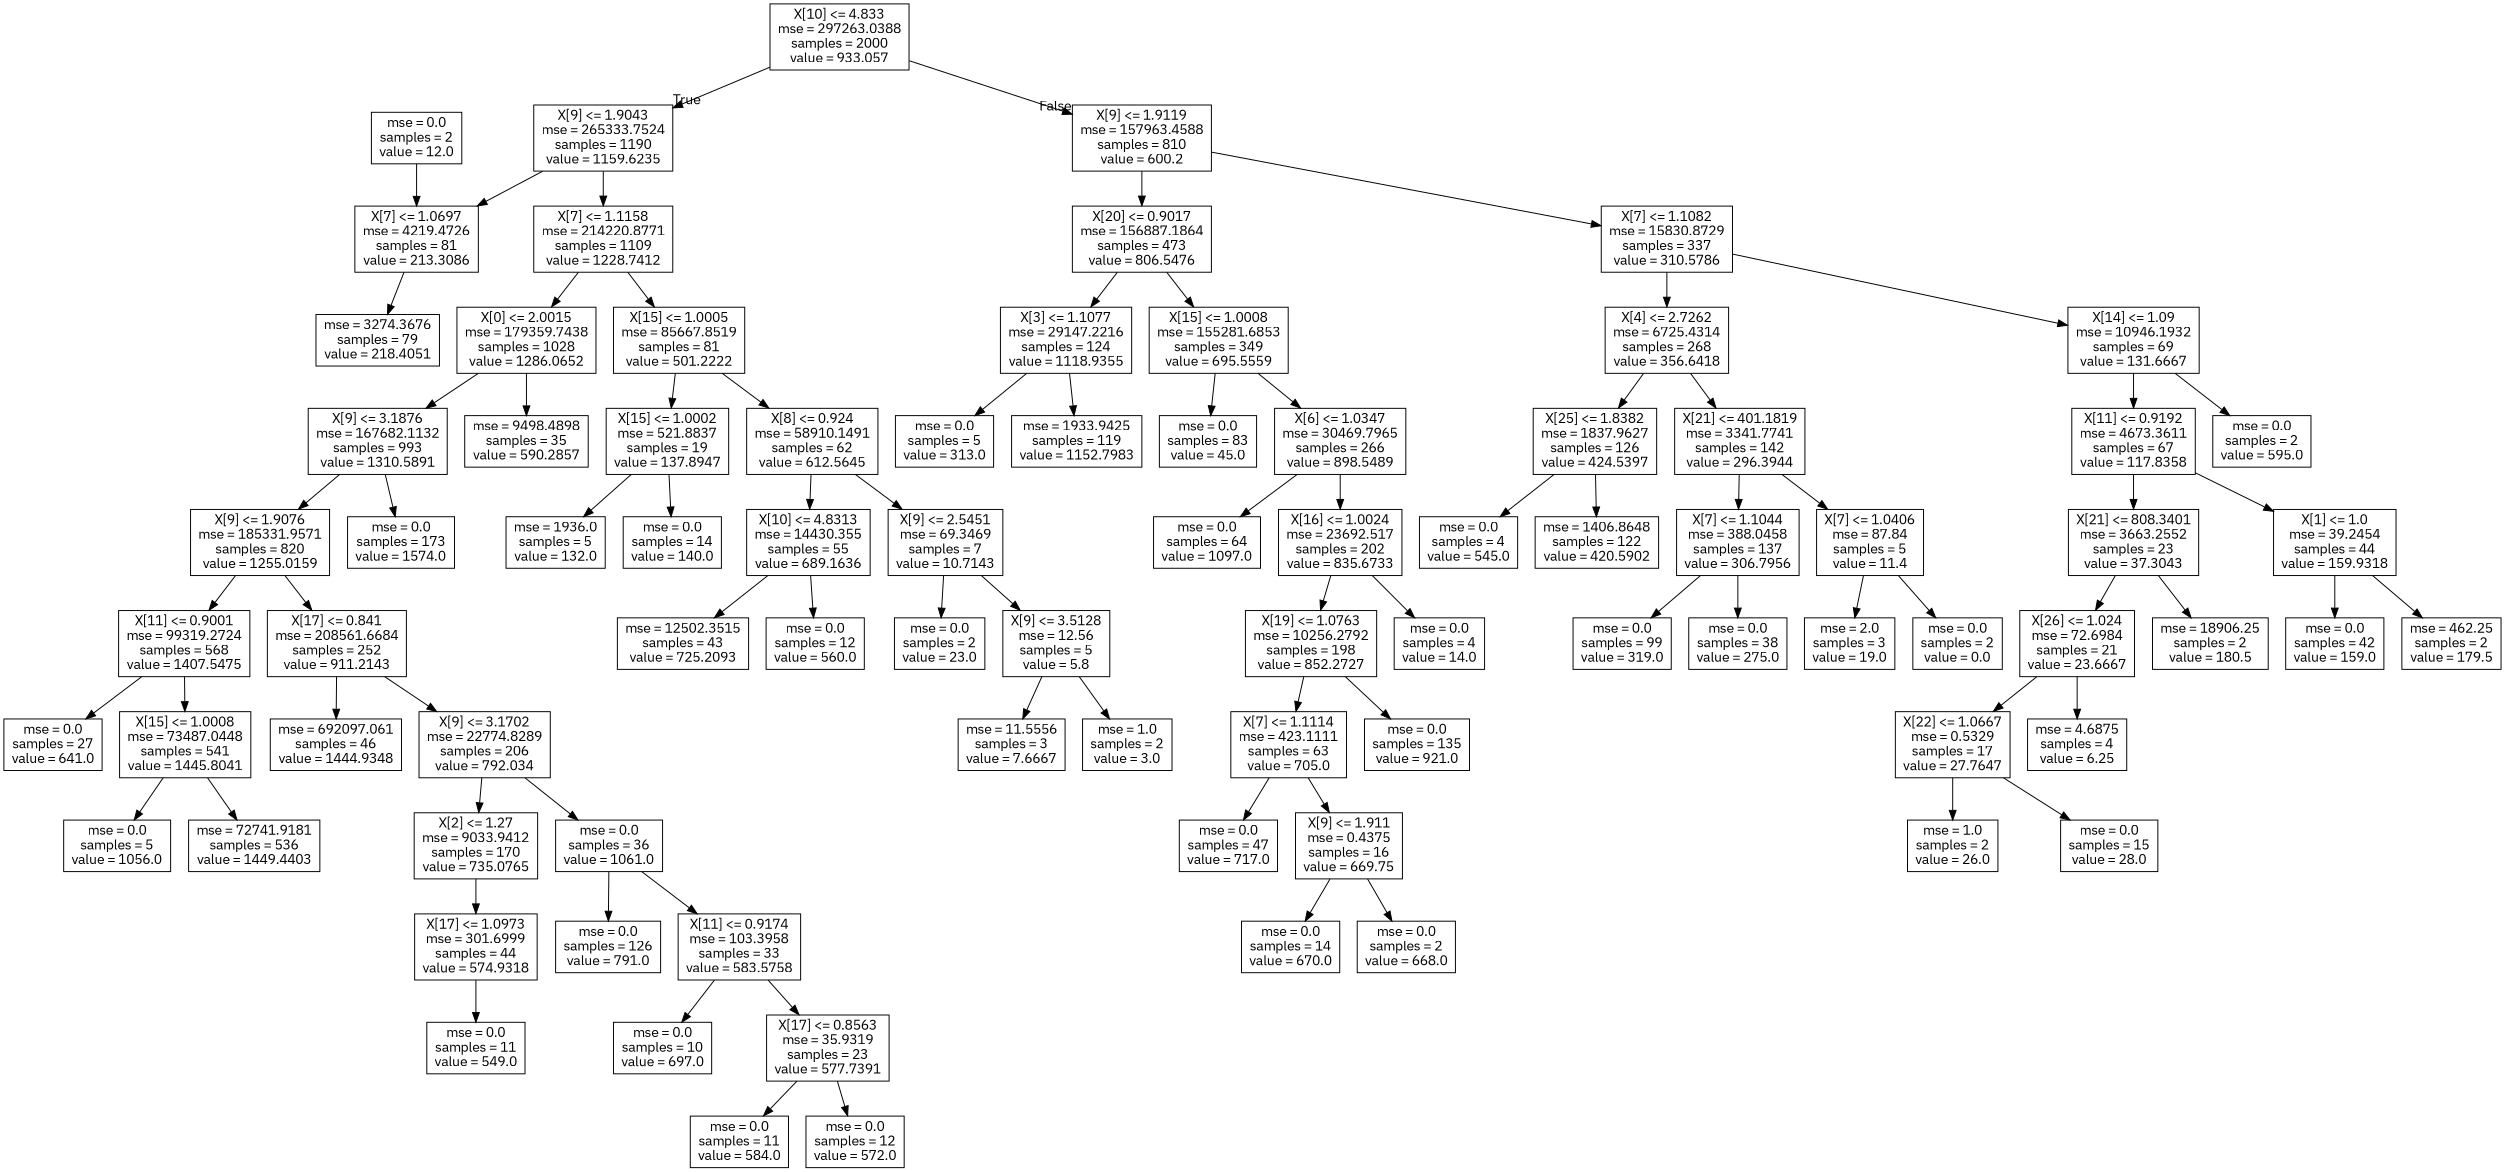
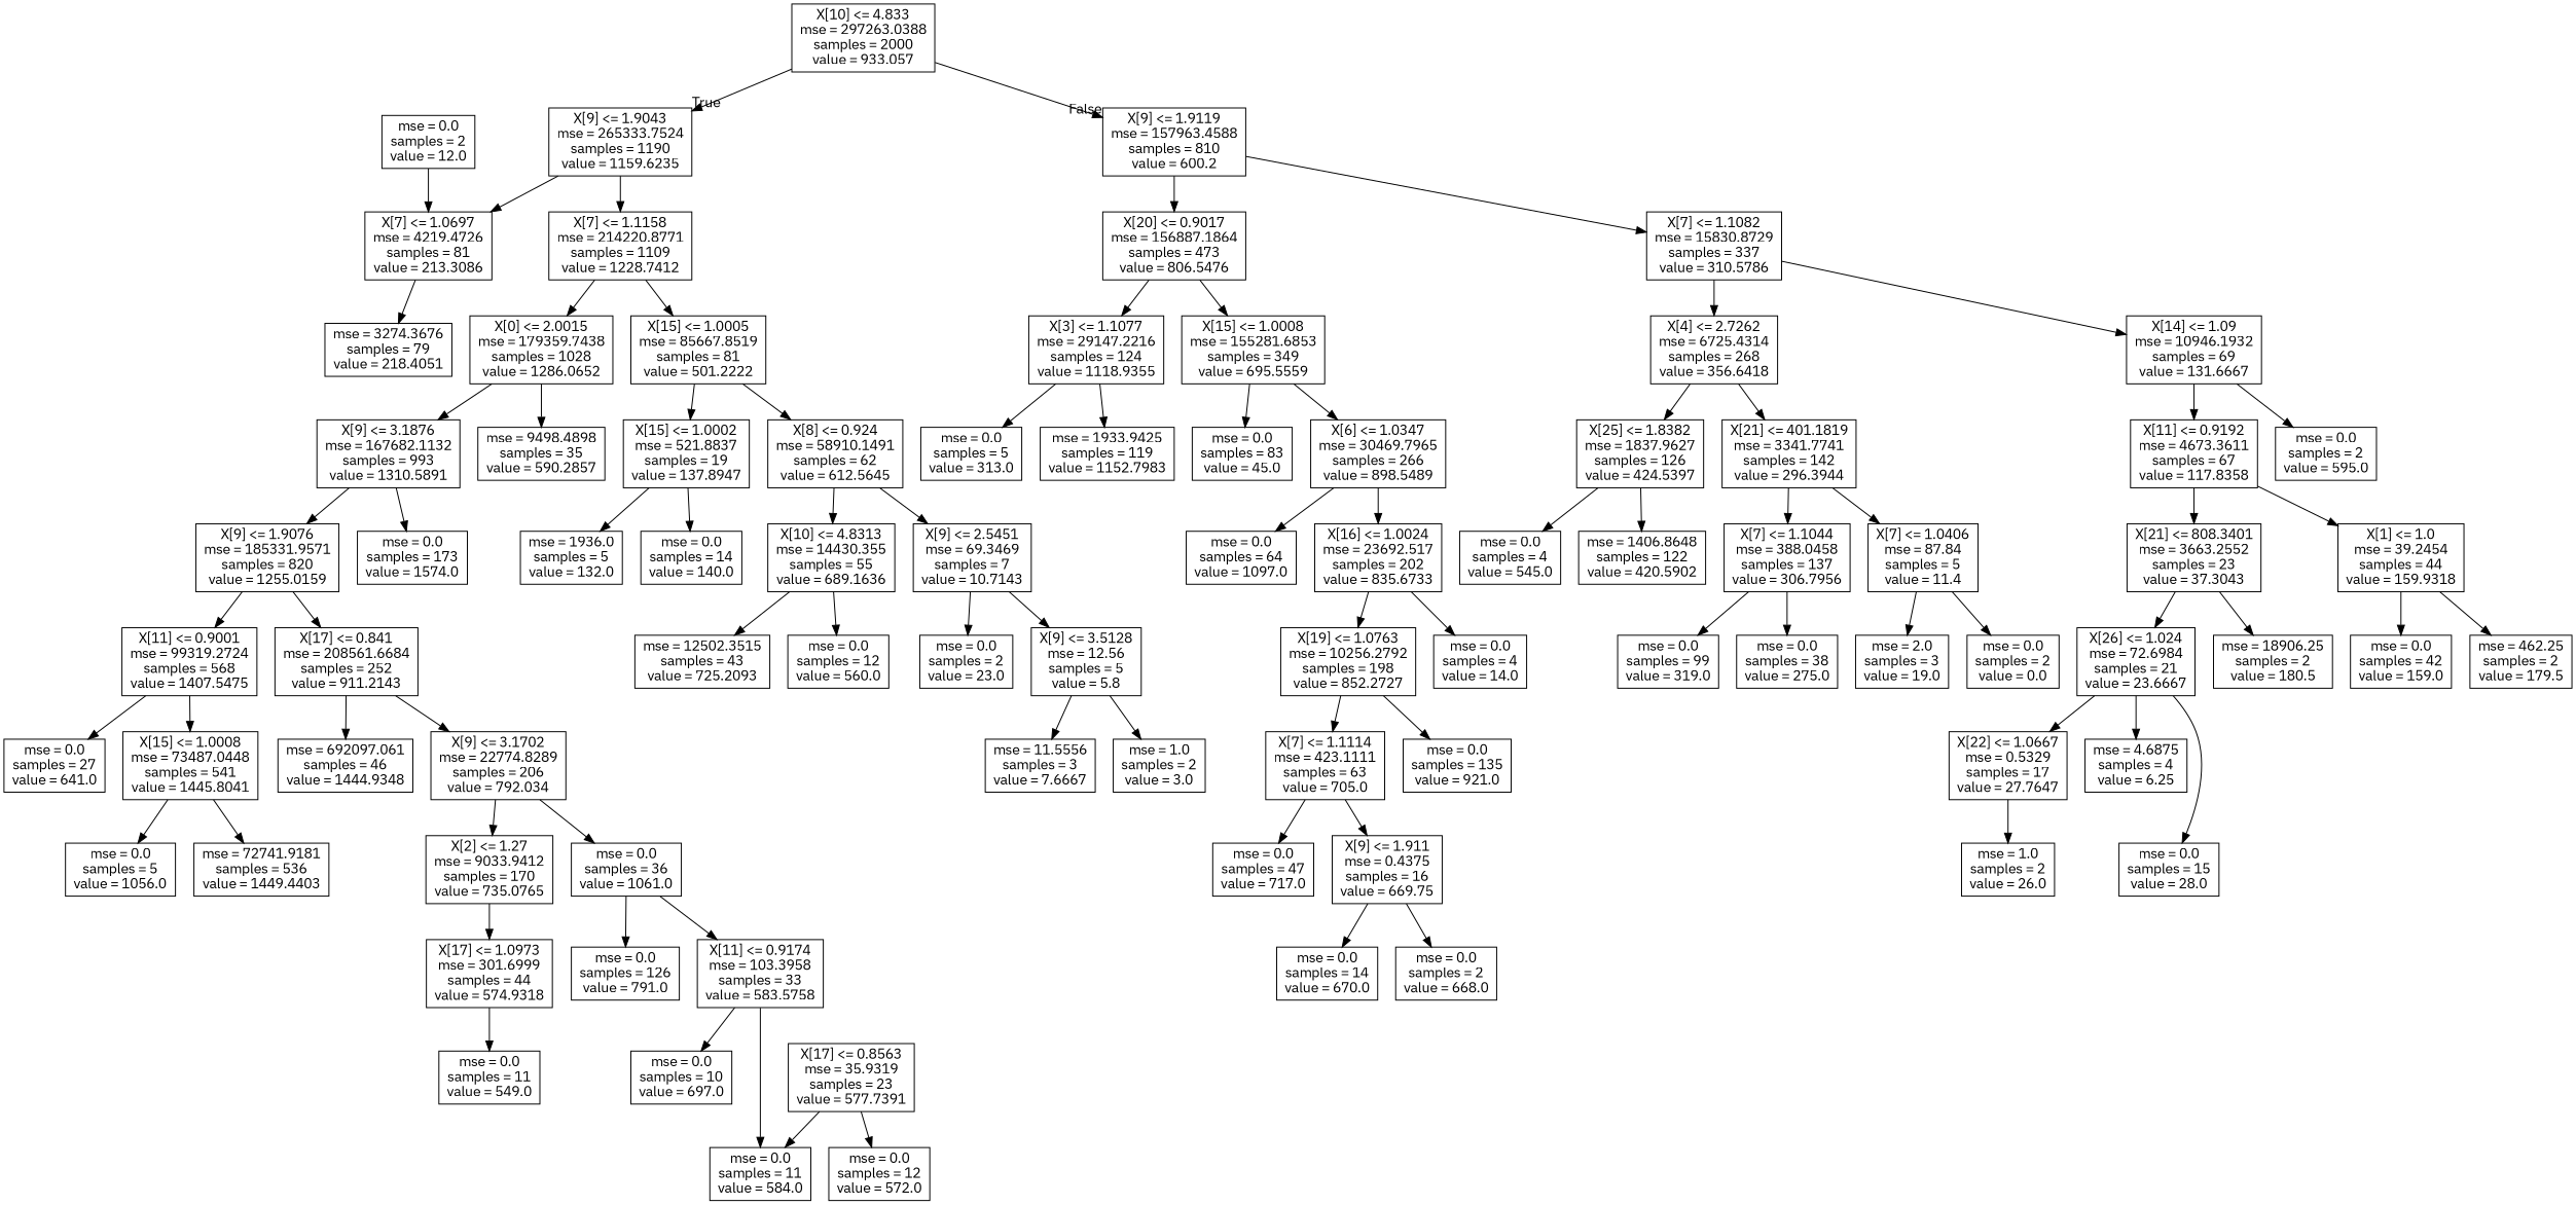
  digraph {
    fontname="IBM Plex Sans"
    node [fontname="IBM Plex Sans" shape=box]
    edge [fontname="IBM Plex Sans"]
    n1 [label="X[10] <= 4.833\nmse = 297263.0388\nsamples = 2000\nvalue = 933.057"]
    n2 [label="X[9] <= 1.9043\nmse = 265333.7524\nsamples = 1190\nvalue = 1159.6235"]
    n3 [label="X[9] <= 1.9119\nmse = 157963.4588\nsamples = 810\nvalue = 600.2"]
    n4 [label="X[7] <= 1.0697\nmse = 4219.4726\nsamples = 81\nvalue = 213.3086"]
    n5 [label="X[7] <= 1.1158\nmse = 214220.8771\nsamples = 1109\nvalue = 1228.7412"]
    n6 [label="X[20] <= 0.9017\nmse = 156887.1864\nsamples = 473\nvalue = 806.5476"]
    n7 [label="X[7] <= 1.1082\nmse = 15830.8729\nsamples = 337\nvalue = 310.5786"]
    n8 [label="mse = 3274.3676\nsamples = 79\nvalue = 218.4051"]
    n9 [label="X[0] <= 2.0015\nmse = 179359.7438\nsamples = 1028\nvalue = 1286.0652"]
    n10 [label="X[15] <= 1.0005\nmse = 85667.8519\nsamples = 81\nvalue = 501.2222"]
    n11 [label="mse = 0.0\nsamples = 2\nvalue = 12.0"]
    n12 [label="X[9] <= 3.1876\nmse = 167682.1132\nsamples = 993\nvalue = 1310.5891"]
    n13 [label="mse = 9498.4898\nsamples = 35\nvalue = 590.2857"]
    n14 [label="X[15] <= 1.0002\nmse = 521.8837\nsamples = 19\nvalue = 137.8947"]
    n15 [label="X[8] <= 0.924\nmse = 58910.1491\nsamples = 62\nvalue = 612.5645"]
    n16 [label="X[9] <= 1.9076\nmse = 185331.9571\nsamples = 820\nvalue = 1255.0159"]
    n17 [label="mse = 0.0\nsamples = 173\nvalue = 1574.0"]
    n18 [label="X[11] <= 0.9001\nmse = 99319.2724\nsamples = 568\nvalue = 1407.5475"]
    n19 [label="X[17] <= 0.841\nmse = 208561.6684\nsamples = 252\nvalue = 911.2143"]
    n20 [label="mse = 0.0\nsamples = 27\nvalue = 641.0"]
    n21 [label="X[15] <= 1.0008\nmse = 73487.0448\nsamples = 541\nvalue = 1445.8041"]
    n22 [label="mse = 692097.061\nsamples = 46\nvalue = 1444.9348"]
    n23 [label="X[9] <= 3.1702\nmse = 22774.8289\nsamples = 206\nvalue = 792.034"]
    n24 [label="mse = 0.0\nsamples = 5\nvalue = 1056.0"]
    n25 [label="mse = 72741.9181\nsamples = 536\nvalue = 1449.4403"]
    n26 [label="X[2] <= 1.27\nmse = 9033.9412\nsamples = 170\nvalue = 735.0765"]
    n27 [label="mse = 0.0\nsamples = 36\nvalue = 1061.0"]
    n28 [label="X[17] <= 1.0973\nmse = 301.6999\nsamples = 44\nvalue = 574.9318"]
    n29 [label="mse = 0.0\nsamples = 126\nvalue = 791.0"]
    n30 [label="X[11] <= 0.9174\nmse = 103.3958\nsamples = 33\nvalue = 583.5758"]
    n31 [label="mse = 0.0\nsamples = 11\nvalue = 549.0"]
    n32 [label="mse = 0.0\nsamples = 10\nvalue = 697.0"]
    n33 [label="X[17] <= 0.8563\nmse = 35.9319\nsamples = 23\nvalue = 577.7391"]
    n34 [label="mse = 0.0\nsamples = 11\nvalue = 584.0"]
    n35 [label="mse = 0.0\nsamples = 12\nvalue = 572.0"]
    n36 [label="mse = 1936.0\nsamples = 5\nvalue = 132.0"]
    n37 [label="mse = 0.0\nsamples = 14\nvalue = 140.0"]
    n38 [label="X[10] <= 4.8313\nmse = 14430.355\nsamples = 55\nvalue = 689.1636"]
    n39 [label="X[9] <= 2.5451\nmse = 69.3469\nsamples = 7\nvalue = 10.7143"]
    n40 [label="mse = 12502.3515\nsamples = 43\nvalue = 725.2093"]
    n41 [label="mse = 0.0\nsamples = 12\nvalue = 560.0"]
    n42 [label="mse = 0.0\nsamples = 2\nvalue = 23.0"]
    n43 [label="X[9] <= 3.5128\nmse = 12.56\nsamples = 5\nvalue = 5.8"]
    n44 [label="mse = 11.5556\nsamples = 3\nvalue = 7.6667"]
    n45 [label="mse = 1.0\nsamples = 2\nvalue = 3.0"]
    n46 [label="X[3] <= 1.1077\nmse = 29147.2216\nsamples = 124\nvalue = 1118.9355"]
    n47 [label="X[15] <= 1.0008\nmse = 155281.6853\nsamples = 349\nvalue = 695.5559"]
    n48 [label="X[4] <= 2.7262\nmse = 6725.4314\nsamples = 268\nvalue = 356.6418"]
    n49 [label="X[14] <= 1.09\nmse = 10946.1932\nsamples = 69\nvalue = 131.6667"]
    n50 [label="mse = 0.0\nsamples = 5\nvalue = 313.0"]
    n51 [label="mse = 1933.9425\nsamples = 119\nvalue = 1152.7983"]
    n52 [label="mse = 0.0\nsamples = 83\nvalue = 45.0"]
    n53 [label="X[6] <= 1.0347\nmse = 30469.7965\nsamples = 266\nvalue = 898.5489"]
    n54 [label="mse = 0.0\nsamples = 64\nvalue = 1097.0"]
    n55 [label="X[16] <= 1.0024\nmse = 23692.517\nsamples = 202\nvalue = 835.6733"]
    n56 [label="X[19] <= 1.0763\nmse = 10256.2792\nsamples = 198\nvalue = 852.2727"]
    n57 [label="mse = 0.0\nsamples = 4\nvalue = 14.0"]
    n58 [label="X[7] <= 1.1114\nmse = 423.1111\nsamples = 63\nvalue = 705.0"]
    n59 [label="mse = 0.0\nsamples = 135\nvalue = 921.0"]
    n60 [label="mse = 0.0\nsamples = 47\nvalue = 717.0"]
    n61 [label="X[9] <= 1.911\nmse = 0.4375\nsamples = 16\nvalue = 669.75"]
    n62 [label="mse = 0.0\nsamples = 14\nvalue = 670.0"]
    n63 [label="mse = 0.0\nsamples = 2\nvalue = 668.0"]
    n64 [label="X[25] <= 1.8382\nmse = 1837.9627\nsamples = 126\nvalue = 424.5397"]
    n65 [label="X[21] <= 401.1819\nmse = 3341.7741\nsamples = 142\nvalue = 296.3944"]
    n66 [label="X[11] <= 0.9192\nmse = 4673.3611\nsamples = 67\nvalue = 117.8358"]
    n67 [label="mse = 0.0\nsamples = 2\nvalue = 595.0"]
    n68 [label="mse = 0.0\nsamples = 4\nvalue = 545.0"]
    n69 [label="mse = 1406.8648\nsamples = 122\nvalue = 420.5902"]
    n70 [label="X[7] <= 1.1044\nmse = 388.0458\nsamples = 137\nvalue = 306.7956"]
    n71 [label="X[7] <= 1.0406\nmse = 87.84\nsamples = 5\nvalue = 11.4"]
    n72 [label="mse = 0.0\nsamples = 99\nvalue = 319.0"]
    n73 [label="mse = 0.0\nsamples = 38\nvalue = 275.0"]
    n74 [label="mse = 2.0\nsamples = 3\nvalue = 19.0"]
    n75 [label="mse = 0.0\nsamples = 2\nvalue = 0.0"]
    n76 [label="X[21] <= 808.3401\nmse = 3663.2552\nsamples = 23\nvalue = 37.3043"]
    n77 [label="X[1] <= 1.0\nmse = 39.2454\nsamples = 44\nvalue = 159.9318"]
    n78 [label="X[26] <= 1.024\nmse = 72.6984\nsamples = 21\nvalue = 23.6667"]
    n79 [label="mse = 18906.25\nsamples = 2\nvalue = 180.5"]
    n80 [label="mse = 0.0\nsamples = 42\nvalue = 159.0"]
    n81 [label="mse = 462.25\nsamples = 2\nvalue = 179.5"]
    n82 [label="X[22] <= 1.0667\nmse = 0.5329\nsamples = 17\nvalue = 27.7647"]
    n83 [label="mse = 4.6875\nsamples = 4\nvalue = 6.25"]
    n84 [label="mse = 1.0\nsamples = 2\nvalue = 26.0"]
    n85 [label="mse = 0.0\nsamples = 15\nvalue = 28.0"]
    n1 -> n2 [headlabel=True labelangle=45 labeldistance=2.5]
    n1 -> n3 [headlabel=False labelangle=-45 labeldistance=2.5]
    n2 -> n4
    n2 -> n5
    n3 -> n6
    n3 -> n7
    n4 -> n8
    n5 -> n9
    n5 -> n10
    n6 -> n46
    n6 -> n47
    n7 -> n48
    n7 -> n49
    n9 -> n12
    n9 -> n13
    n10 -> n14
    n10 -> n15
    n11 -> n4
    n12 -> n16
    n12 -> n17
    n14 -> n36
    n14 -> n37
    n15 -> n38
    n15 -> n39
    n16 -> n18
    n16 -> n19
    n18 -> n20
    n18 -> n21
    n19 -> n22
    n19 -> n23
    n21 -> n24
    n21 -> n25
    n23 -> n26
    n23 -> n27
    n26 -> n28
    n27 -> n29
    n27 -> n30
    n28 -> n31
    n30 -> n32
-   n30 -> n33
+   n30 -> n34
    n33 -> n34
    n33 -> n35
    n38 -> n40
    n38 -> n41
    n39 -> n42
    n39 -> n43
    n43 -> n44
    n43 -> n45
    n46 -> n50
    n46 -> n51
    n47 -> n52
    n47 -> n53
    n48 -> n64
    n48 -> n65
    n49 -> n66
    n49 -> n67
    n53 -> n54
    n53 -> n55
    n55 -> n56
    n55 -> n57
    n56 -> n58
    n56 -> n59
    n58 -> n60
    n58 -> n61
    n61 -> n62
    n61 -> n63
    n64 -> n68
    n64 -> n69
    n65 -> n70
    n65 -> n71
    n66 -> n76
    n66 -> n77
    n70 -> n72
    n70 -> n73
    n71 -> n74
    n71 -> n75
    n76 -> n78
    n76 -> n79
    n77 -> n80
    n77 -> n81
    n78 -> n82
    n78 -> n83
    n82 -> n84
-   n82 -> n85
+   n78 -> n85
  }
